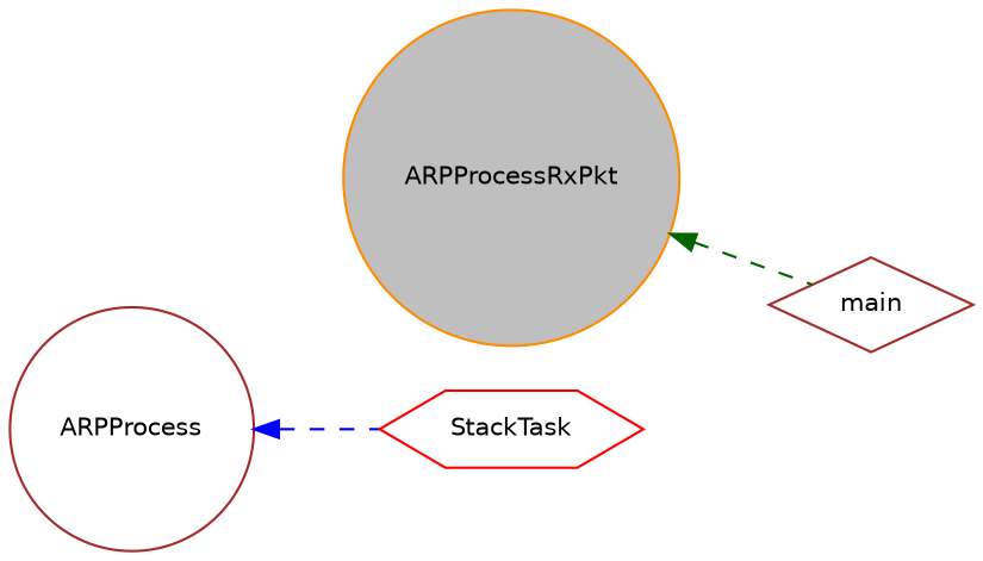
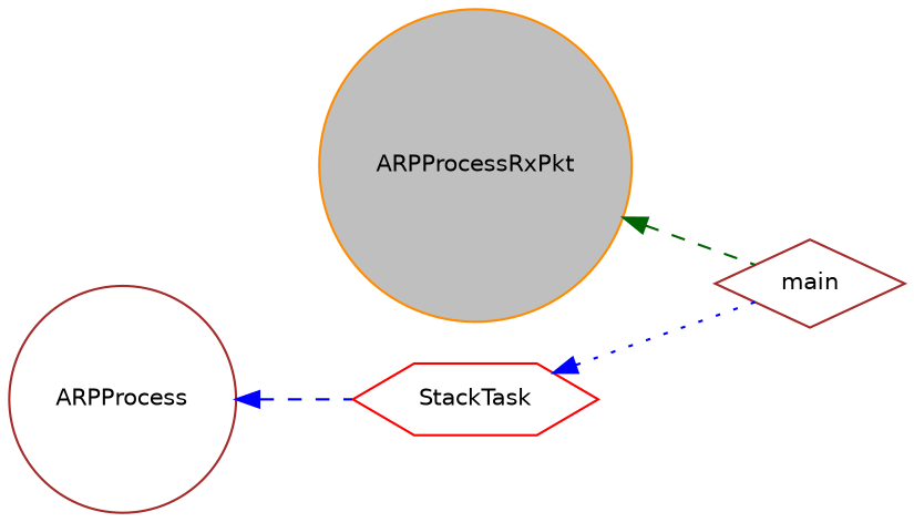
  digraph {
    rankdir=LR
    node [color=brown fillcolor=white fontname=Helvetica fontsize=10 shape=circle style=filled]
    edge [color=blue dir=back fontname=Helvetica fontsize=10 labelfontname=Helvetica labelfontsize=10 style=dashed]
    n1 [color=darkorange fillcolor=grey75 fontcolor=black height=0.2 label=ARPProcessRxPkt width=0.4]
    n2 [height=0.2 label=main shape=diamond width=0.4]
    n3 [height=0.2 label=ARPProcess width=0.4]
    n4 [color=red height=0.2 label=StackTask shape=hexagon width=0.4]
    n1 -> n2 [color=darkgreen]
    n3 -> n4
+   n4 -> n2 [style=dotted]
  }
